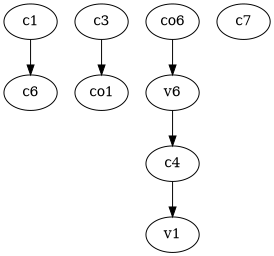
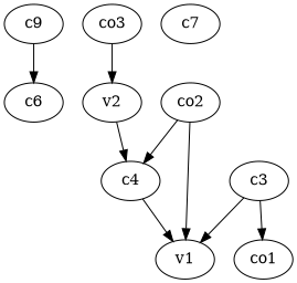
  strict digraph {
    edge [weight=1]
-   c1
+   c1 [label=c9]
    c6
    c3
    v1
    co1
    c4
    n7 [label=c7]
-   v2 [label=v6]
-   co3 [label=co6]
+   v2
+   co2
+   co3
    c1 -> c6
+   c3 -> v1
    c3 -> co1
    c4 -> v1
    v2 -> c4
+   co2 -> v1
+   co2 -> c4
    co3 -> v2
  }
